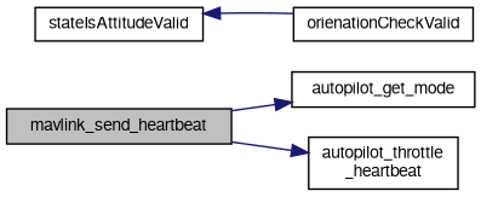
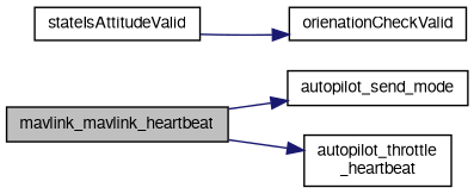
  digraph {
    rankdir=LR
    node [color=black fillcolor=white fontname=FreeSans fontsize=10 shape=record style=filled]
    edge [color=midnightblue fontname=FreeSans fontsize=10 labelfontname=FreeSans labelfontsize=10 style=solid]
-   n1 [fillcolor=grey75 fontcolor=black height=0.2 label=mavlink_send_heartbeat width=0.4]
-   n2 [height=0.2 label=autopilot_get_mode width=0.4]
+   n1 [fillcolor=grey75 fontcolor=black height=0.2 label=mavlink_mavlink_heartbeat width=0.4]
+   n2 [height=0.2 label=autopilot_send_mode width=0.4]
    n3 [height=0.2 label="autopilot_throttle\l_heartbeat" width=0.4]
    n4 [height=0.2 label=stateIsAttitudeValid width=0.4]
    n5 [height=0.2 label=orienationCheckValid width=0.4]
    n1 -> n2
    n1 -> n3
-   n5 -> n4
+   n4 -> n5
  }
